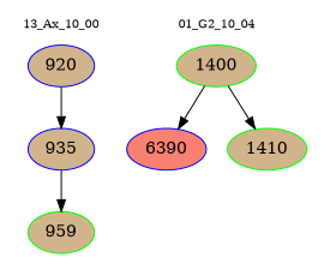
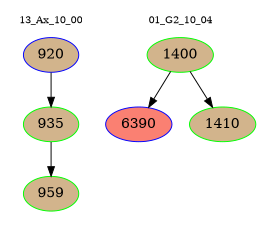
  digraph {
    node [color=green fillcolor=tan style=filled]
    edge [color=black]
-   n1 [color=blue label=935]
+   n1 [label=935]
    n2 [color=blue label=920]
    n3 [label=959]
    n4 [label=1400]
    n5 [color=blue fillcolor=salmon label=6390]
    n6 [label=1410]
    subgraph cluster_1 {
      color=white
      fontsize=10
      label="13_Ax_10_00"
      n1
      n2
      n3
    }
    subgraph cluster_2 {
      color=white
      fontsize=10
      label="01_G2_10_04"
      n4
      n5
      n6
    }
    n1 -> n3
    n2 -> n1
    n4 -> n5
    n4 -> n6
  }
